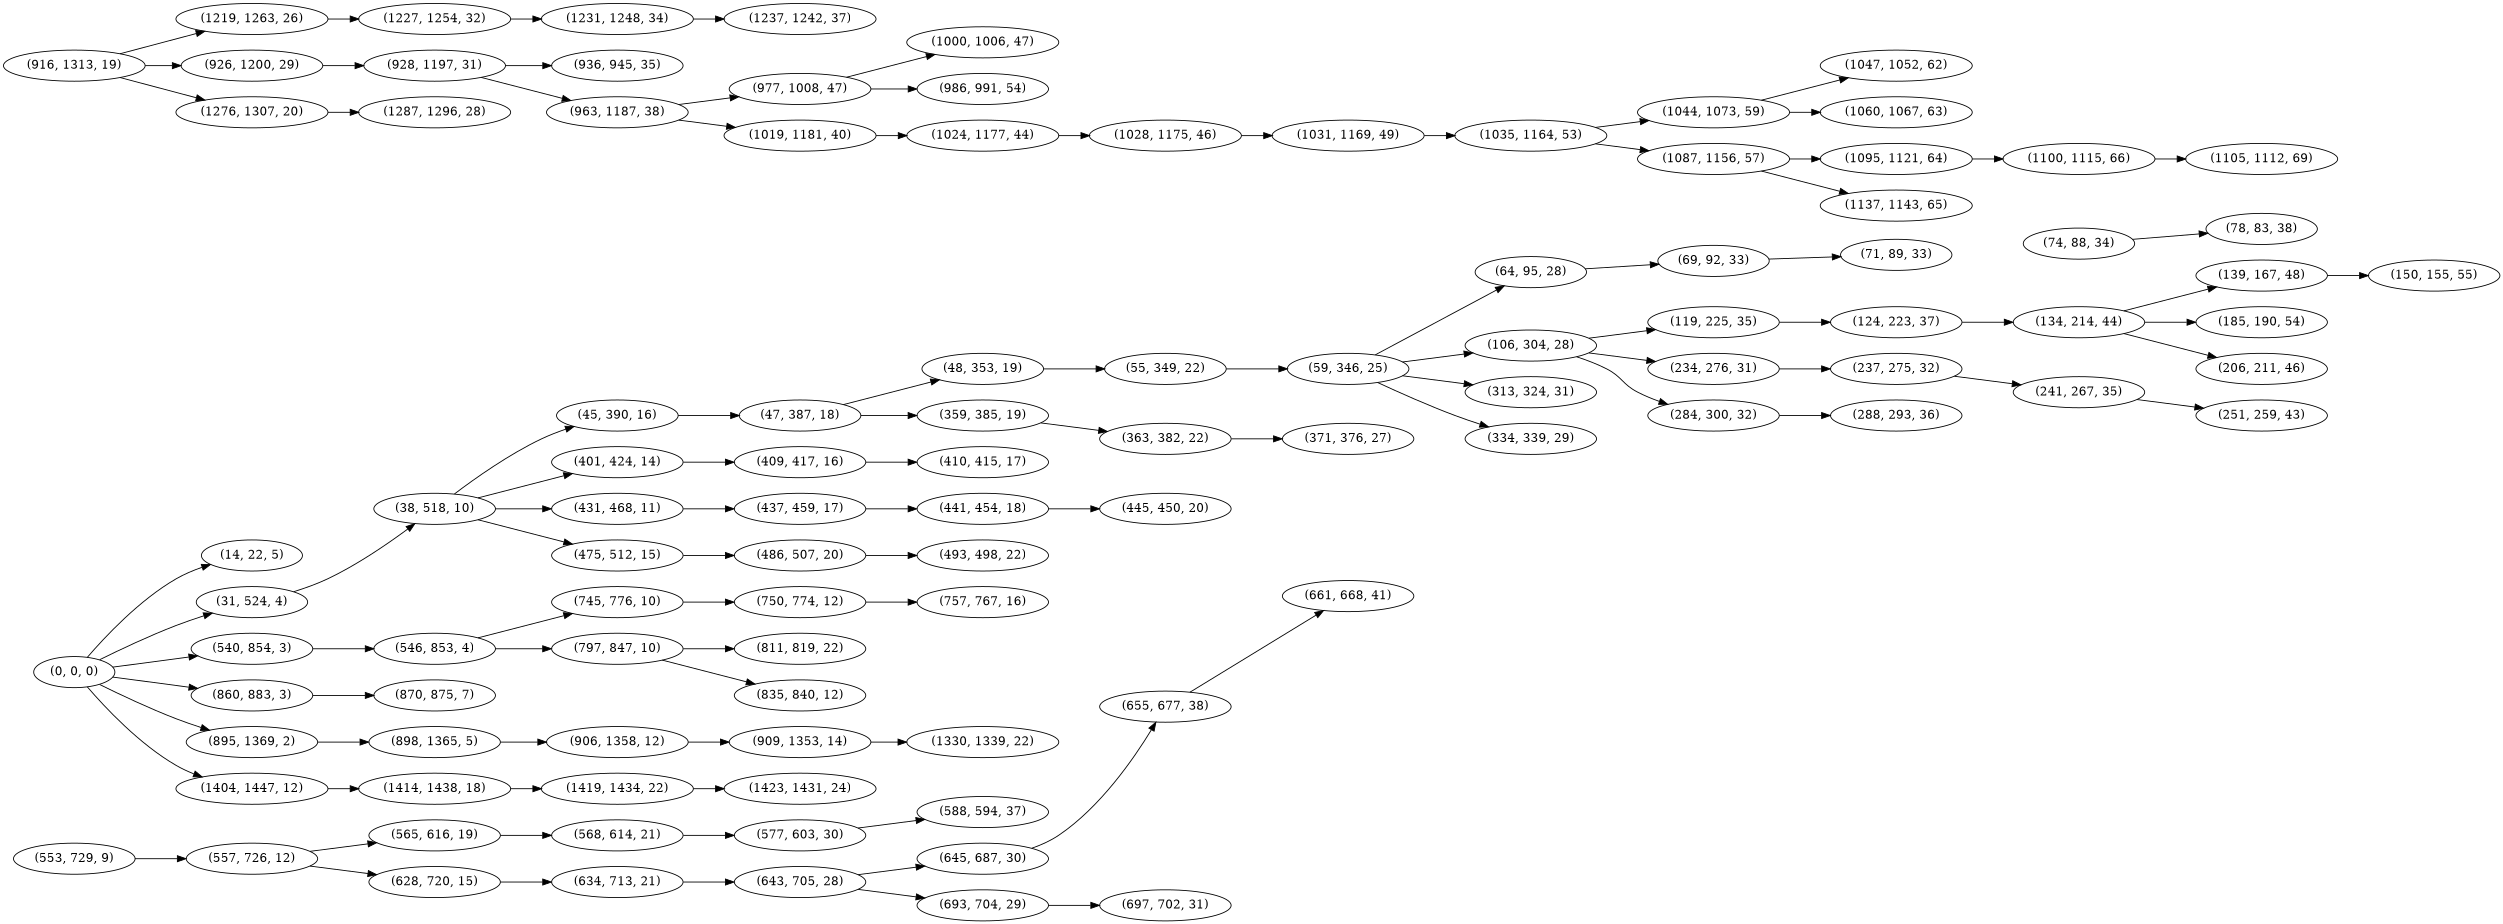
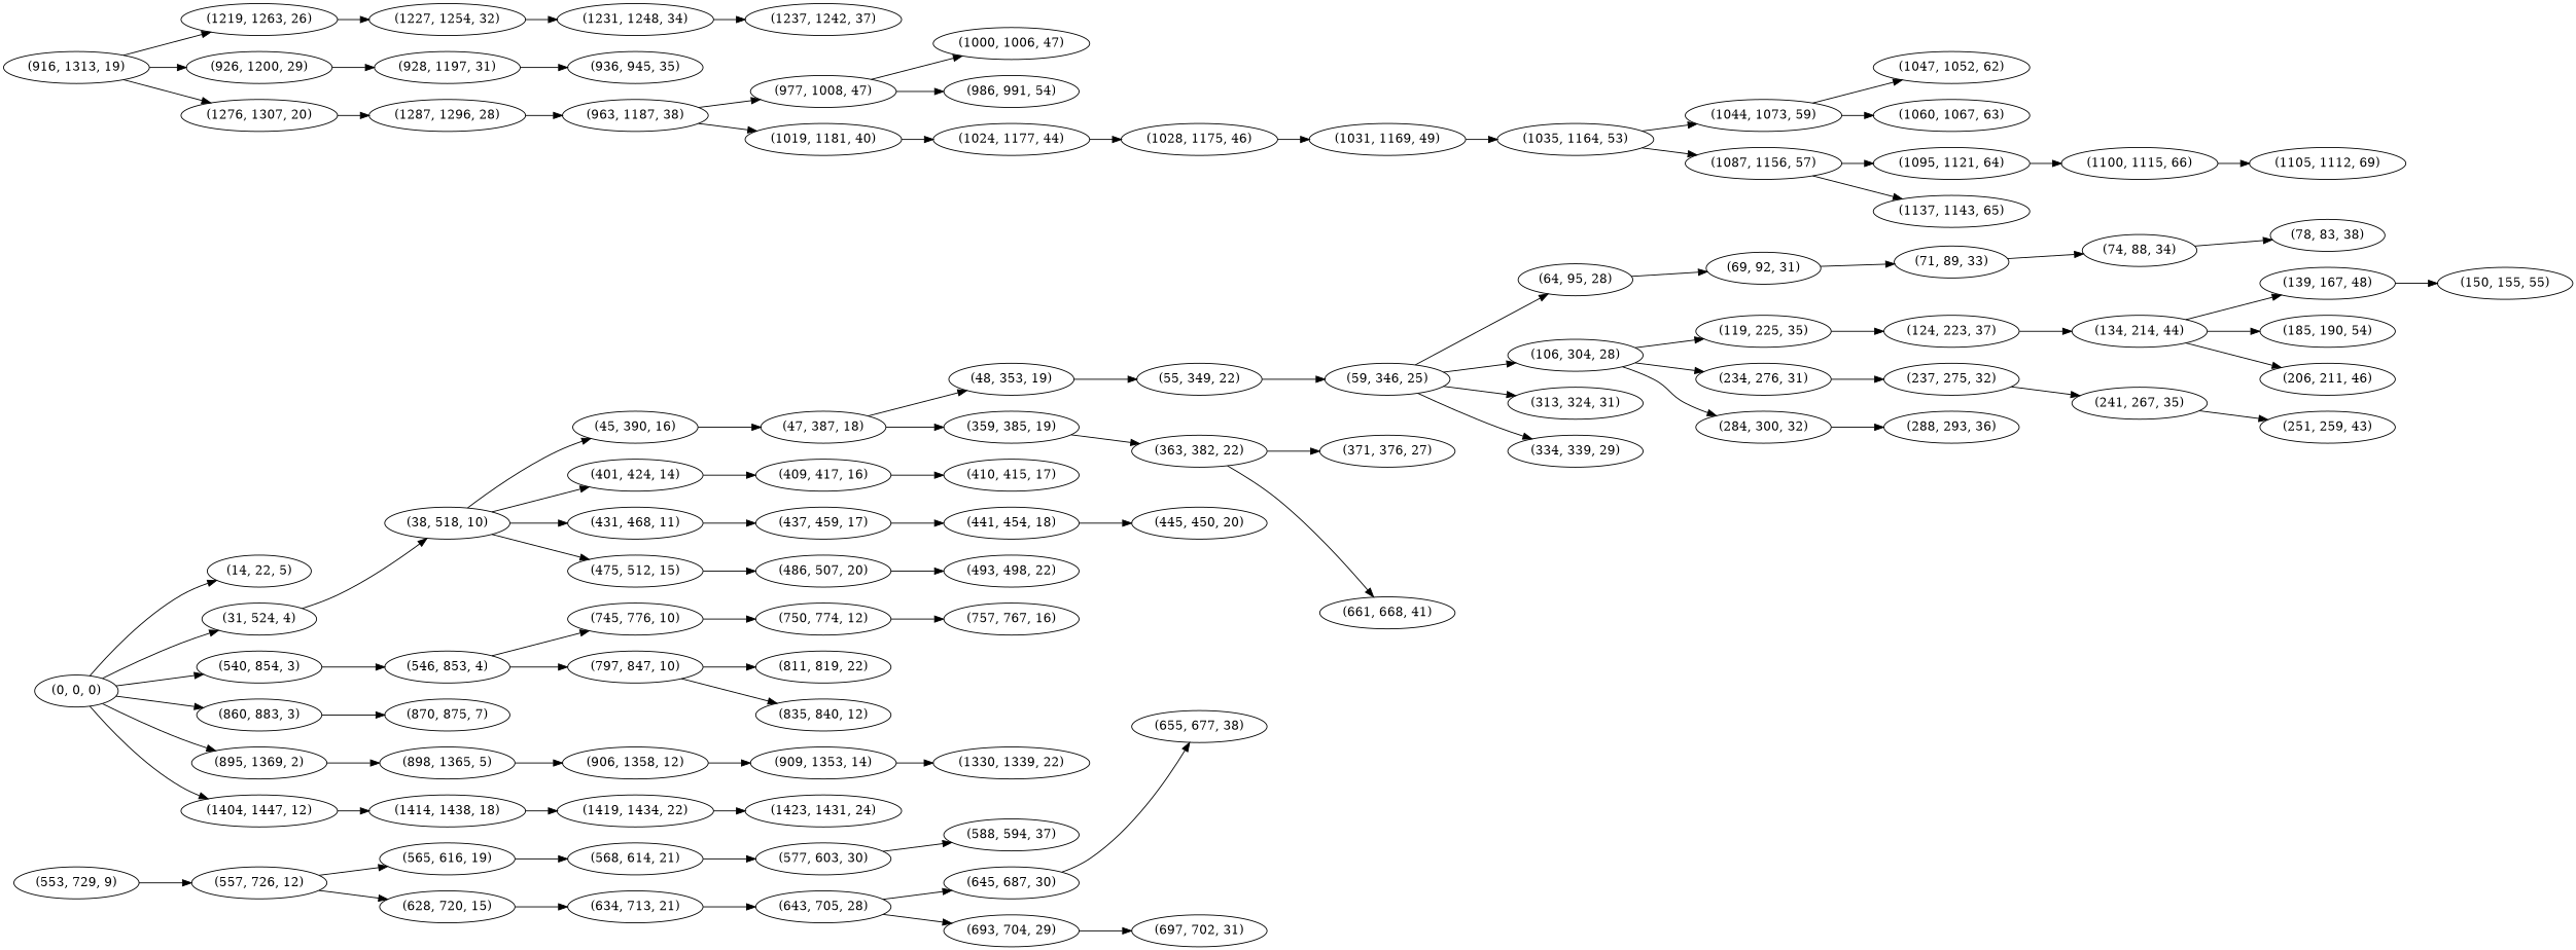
  digraph {
    rankdir=LR
    "(0, 0, 0)"
    "(14, 22, 5)"
    "(31, 524, 4)"
    "(540, 854, 3)"
    "(860, 883, 3)"
    "(895, 1369, 2)"
    "(1404, 1447, 12)"
    "(38, 518, 10)"
    "(546, 853, 4)"
    "(870, 875, 7)"
    "(898, 1365, 5)"
    "(1414, 1438, 18)"
    "(45, 390, 16)"
    "(401, 424, 14)"
    "(431, 468, 11)"
    "(475, 512, 15)"
    "(47, 387, 18)"
    "(409, 417, 16)"
    "(437, 459, 17)"
    "(486, 507, 20)"
    "(48, 353, 19)"
    "(359, 385, 19)"
    "(55, 349, 22)"
    "(363, 382, 22)"
    "(59, 346, 25)"
    "(64, 95, 28)"
    "(106, 304, 28)"
    "(313, 324, 31)"
    "(334, 339, 29)"
-   "(69, 92, 31)" [label="(69, 92, 33)"]
+   "(69, 92, 31)"
    "(119, 225, 35)"
    "(234, 276, 31)"
    "(284, 300, 32)"
    "(71, 89, 33)"
    "(74, 88, 34)"
    "(78, 83, 38)"
    "(124, 223, 37)"
    "(237, 275, 32)"
    "(288, 293, 36)"
    "(134, 214, 44)"
    "(139, 167, 48)"
    "(185, 190, 54)"
    "(206, 211, 46)"
    "(150, 155, 55)"
    "(241, 267, 35)"
    "(251, 259, 43)"
    "(371, 376, 27)"
    "(410, 415, 17)"
    "(441, 454, 18)"
    "(445, 450, 20)"
    "(493, 498, 22)"
    "(745, 776, 10)"
    "(797, 847, 10)"
    "(750, 774, 12)"
    "(811, 819, 22)"
    "(835, 840, 12)"
    "(553, 729, 9)"
    "(557, 726, 12)"
    "(565, 616, 19)"
    "(628, 720, 15)"
    "(568, 614, 21)"
    "(634, 713, 21)"
    "(577, 603, 30)"
    "(588, 594, 37)"
    "(643, 705, 28)"
    "(645, 687, 30)"
    "(693, 704, 29)"
    "(655, 677, 38)"
    "(697, 702, 31)"
    "(661, 668, 41)"
    "(757, 767, 16)"
    "(906, 1358, 12)"
    "(909, 1353, 14)"
    "(1330, 1339, 22)"
    "(916, 1313, 19)"
    "(926, 1200, 29)"
    "(1219, 1263, 26)"
    "(1276, 1307, 20)"
    "(928, 1197, 31)"
    "(1227, 1254, 32)"
    "(1287, 1296, 28)"
    "(936, 945, 35)"
    "(963, 1187, 38)"
    "(977, 1008, 47)"
    "(1019, 1181, 40)"
    "(986, 991, 54)"
    n87 [label="(1000, 1006, 47)"]
    "(1024, 1177, 44)"
    "(1028, 1175, 46)"
    "(1031, 1169, 49)"
    "(1035, 1164, 53)"
    "(1044, 1073, 59)"
    "(1087, 1156, 57)"
    "(1047, 1052, 62)"
    "(1060, 1067, 63)"
    "(1095, 1121, 64)"
    "(1137, 1143, 65)"
    "(1100, 1115, 66)"
    "(1105, 1112, 69)"
    "(1231, 1248, 34)"
    "(1237, 1242, 37)"
    "(1419, 1434, 22)"
    "(1423, 1431, 24)"
    "(0, 0, 0)" -> "(14, 22, 5)"
    "(0, 0, 0)" -> "(31, 524, 4)"
    "(0, 0, 0)" -> "(540, 854, 3)"
    "(0, 0, 0)" -> "(860, 883, 3)"
    "(0, 0, 0)" -> "(895, 1369, 2)"
    "(0, 0, 0)" -> "(1404, 1447, 12)"
    "(31, 524, 4)" -> "(38, 518, 10)"
    "(540, 854, 3)" -> "(546, 853, 4)"
    "(860, 883, 3)" -> "(870, 875, 7)"
    "(895, 1369, 2)" -> "(898, 1365, 5)"
    "(1404, 1447, 12)" -> "(1414, 1438, 18)"
    "(38, 518, 10)" -> "(45, 390, 16)"
    "(38, 518, 10)" -> "(401, 424, 14)"
    "(38, 518, 10)" -> "(431, 468, 11)"
    "(38, 518, 10)" -> "(475, 512, 15)"
    "(546, 853, 4)" -> "(745, 776, 10)"
    "(546, 853, 4)" -> "(797, 847, 10)"
    "(898, 1365, 5)" -> "(906, 1358, 12)"
    "(1414, 1438, 18)" -> "(1419, 1434, 22)"
    "(45, 390, 16)" -> "(47, 387, 18)"
    "(401, 424, 14)" -> "(409, 417, 16)"
    "(431, 468, 11)" -> "(437, 459, 17)"
    "(475, 512, 15)" -> "(486, 507, 20)"
    "(47, 387, 18)" -> "(48, 353, 19)"
    "(47, 387, 18)" -> "(359, 385, 19)"
    "(409, 417, 16)" -> "(410, 415, 17)"
    "(437, 459, 17)" -> "(441, 454, 18)"
    "(486, 507, 20)" -> "(493, 498, 22)"
    "(48, 353, 19)" -> "(55, 349, 22)"
    "(359, 385, 19)" -> "(363, 382, 22)"
    "(55, 349, 22)" -> "(59, 346, 25)"
    "(363, 382, 22)" -> "(371, 376, 27)"
    "(59, 346, 25)" -> "(64, 95, 28)"
    "(59, 346, 25)" -> "(106, 304, 28)"
    "(59, 346, 25)" -> "(313, 324, 31)"
    "(59, 346, 25)" -> "(334, 339, 29)"
    "(64, 95, 28)" -> "(69, 92, 31)"
    "(106, 304, 28)" -> "(119, 225, 35)"
    "(106, 304, 28)" -> "(234, 276, 31)"
    "(106, 304, 28)" -> "(284, 300, 32)"
    "(69, 92, 31)" -> "(71, 89, 33)"
    "(119, 225, 35)" -> "(124, 223, 37)"
    "(234, 276, 31)" -> "(237, 275, 32)"
    "(284, 300, 32)" -> "(288, 293, 36)"
+   "(71, 89, 33)" -> "(74, 88, 34)"
    "(74, 88, 34)" -> "(78, 83, 38)"
    "(124, 223, 37)" -> "(134, 214, 44)"
    "(237, 275, 32)" -> "(241, 267, 35)"
    "(134, 214, 44)" -> "(139, 167, 48)"
    "(134, 214, 44)" -> "(185, 190, 54)"
    "(134, 214, 44)" -> "(206, 211, 46)"
    "(139, 167, 48)" -> "(150, 155, 55)"
    "(241, 267, 35)" -> "(251, 259, 43)"
    "(441, 454, 18)" -> "(445, 450, 20)"
    "(745, 776, 10)" -> "(750, 774, 12)"
    "(797, 847, 10)" -> "(811, 819, 22)"
    "(797, 847, 10)" -> "(835, 840, 12)"
    "(750, 774, 12)" -> "(757, 767, 16)"
    "(553, 729, 9)" -> "(557, 726, 12)"
    "(557, 726, 12)" -> "(565, 616, 19)"
    "(557, 726, 12)" -> "(628, 720, 15)"
    "(565, 616, 19)" -> "(568, 614, 21)"
    "(628, 720, 15)" -> "(634, 713, 21)"
    "(568, 614, 21)" -> "(577, 603, 30)"
    "(634, 713, 21)" -> "(643, 705, 28)"
    "(577, 603, 30)" -> "(588, 594, 37)"
    "(643, 705, 28)" -> "(645, 687, 30)"
    "(643, 705, 28)" -> "(693, 704, 29)"
    "(645, 687, 30)" -> "(655, 677, 38)"
    "(693, 704, 29)" -> "(697, 702, 31)"
-   "(655, 677, 38)" -> "(661, 668, 41)"
+   "(363, 382, 22)" -> "(661, 668, 41)"
    "(906, 1358, 12)" -> "(909, 1353, 14)"
    "(909, 1353, 14)" -> "(1330, 1339, 22)"
    "(916, 1313, 19)" -> "(926, 1200, 29)"
    "(916, 1313, 19)" -> "(1219, 1263, 26)"
    "(916, 1313, 19)" -> "(1276, 1307, 20)"
    "(926, 1200, 29)" -> "(928, 1197, 31)"
    "(1219, 1263, 26)" -> "(1227, 1254, 32)"
    "(1276, 1307, 20)" -> "(1287, 1296, 28)"
    "(928, 1197, 31)" -> "(936, 945, 35)"
-   "(928, 1197, 31)" -> "(963, 1187, 38)"
+   "(1287, 1296, 28)" -> "(963, 1187, 38)"
    "(1227, 1254, 32)" -> "(1231, 1248, 34)"
    "(963, 1187, 38)" -> "(977, 1008, 47)"
    "(963, 1187, 38)" -> "(1019, 1181, 40)"
    "(977, 1008, 47)" -> "(986, 991, 54)"
    "(977, 1008, 47)" -> n87
    "(1019, 1181, 40)" -> "(1024, 1177, 44)"
    "(1024, 1177, 44)" -> "(1028, 1175, 46)"
    "(1028, 1175, 46)" -> "(1031, 1169, 49)"
    "(1031, 1169, 49)" -> "(1035, 1164, 53)"
    "(1035, 1164, 53)" -> "(1044, 1073, 59)"
    "(1035, 1164, 53)" -> "(1087, 1156, 57)"
    "(1044, 1073, 59)" -> "(1047, 1052, 62)"
    "(1044, 1073, 59)" -> "(1060, 1067, 63)"
    "(1087, 1156, 57)" -> "(1095, 1121, 64)"
    "(1087, 1156, 57)" -> "(1137, 1143, 65)"
    "(1095, 1121, 64)" -> "(1100, 1115, 66)"
    "(1100, 1115, 66)" -> "(1105, 1112, 69)"
    "(1231, 1248, 34)" -> "(1237, 1242, 37)"
    "(1419, 1434, 22)" -> "(1423, 1431, 24)"
  }
